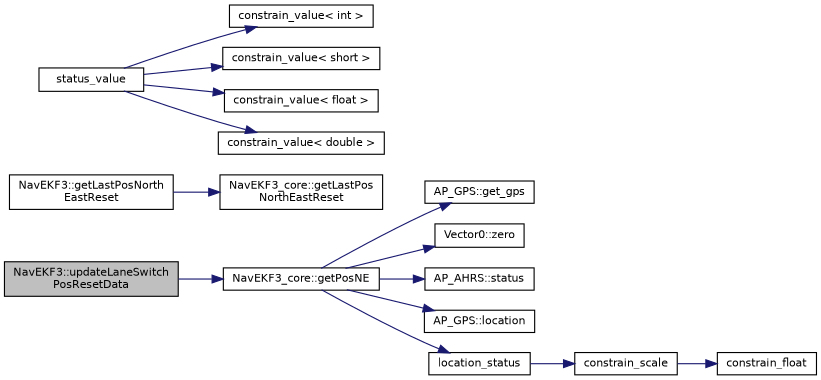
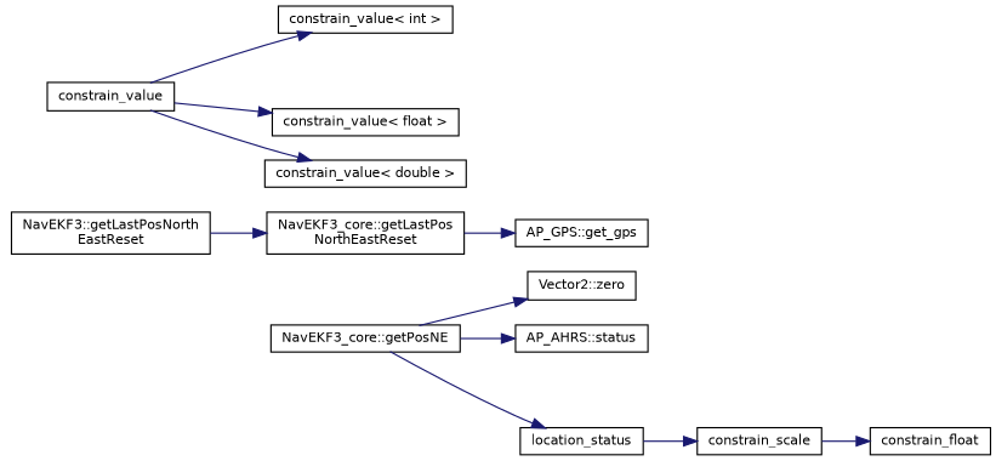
  digraph {
    rankdir=LR
    node [color=black fillcolor=white fontname=Helvetica fontsize=10 shape=record style=filled]
    edge [color=midnightblue fontname=Helvetica fontsize=10 labelfontname=Helvetica labelfontsize=10 style=solid]
-   n1 [fillcolor=grey75 fontcolor=black height=0.2 label="NavEKF3::updateLaneSwitch\lPosResetData" width=0.4]
    n2 [height=0.2 label="NavEKF3_core::getPosNE" width=0.4]
    n3 [height=0.2 label="NavEKF3::getLastPosNorth\lEastReset" width=0.4]
    n4 [height=0.2 label="NavEKF3_core::getLastPos\lNorthEastReset" width=0.4]
-   n5 [height=0.2 label="Vector0::zero" width=0.4]
+   n5 [height=0.2 label="Vector2::zero" width=0.4]
    n6 [height=0.2 label="AP_GPS::get_gps" width=0.4]
    n7 [height=0.2 label="AP_AHRS::status" width=0.4]
-   n8 [height=0.2 label="AP_GPS::location" width=0.4]
    n9 [height=0.2 label=location_status width=0.4]
    n10 [height=0.2 label=constrain_scale width=0.4]
    n11 [height=0.2 label=constrain_float width=0.4]
-   n12 [height=0.2 label=status_value width=0.4]
+   n12 [height=0.2 label=constrain_value width=0.4]
    n13 [height=0.2 label="constrain_value\< int \>" width=0.4]
-   n14 [height=0.2 label="constrain_value\< short \>" width=0.4]
    n15 [height=0.2 label="constrain_value\< float \>" width=0.4]
    n16 [height=0.2 label="constrain_value\< double \>" width=0.4]
-   n1 -> n2
    n2 -> n5
-   n2 -> n6
+   n4 -> n6
    n2 -> n7
-   n2 -> n8
    n2 -> n9
    n3 -> n4
    n9 -> n10
    n10 -> n11
    n12 -> n13
-   n12 -> n14
    n12 -> n15
    n12 -> n16
  }
